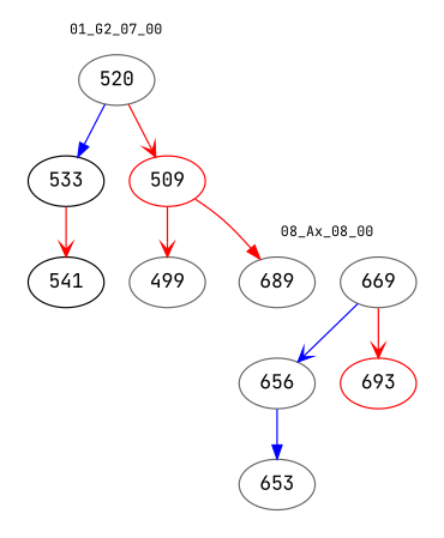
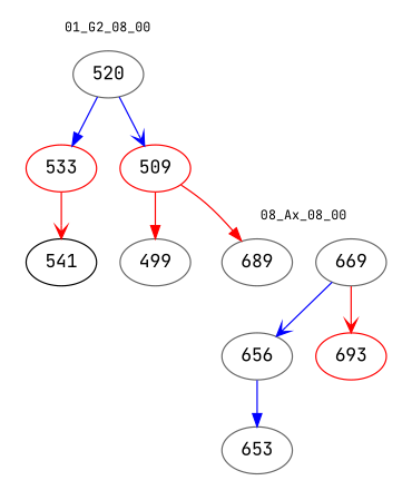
  digraph {
    fontname="JetBrains Mono"
    node [color=gray40 fontname="JetBrains Mono"]
    edge [arrowhead=vee color=blue fontname="JetBrains Mono"]
    n1 [label=669]
    n2 [label=656]
    n3 [color=red label=693]
    n4 [label=653]
    n5 [label=689]
    n6 [label=520]
    n7 [color=red label=509]
-   n8 [color=black label=533]
+   n8 [color=red label=533]
    n9 [label=499]
    n10 [color=black label=541]
    subgraph cluster_1 {
      color=white
      fontsize=10
      label="08_Ax_08_00"
      n1
      n2
      n3
      n4
      n5
    }
    subgraph cluster_2 {
      color=white
      fontsize=10
-     label="01_G2_07_00"
+     label="01_G2_08_00"
      n6
      n7
      n8
      n9
      n10
    }
    n1 -> n2
    n1 -> n3 [color=red]
    n2 -> n4 [arrowhead=normal]
-   n6 -> n7 [color=red]
+   n6 -> n7
    n6 -> n8 [arrowhead=normal]
    n7 -> n5 [arrowhead=normal color=red]
-   n7 -> n9 [color=red]
+   n7 -> n9 [arrowhead=normal color=red]
    n8 -> n10 [color=red]
  }
